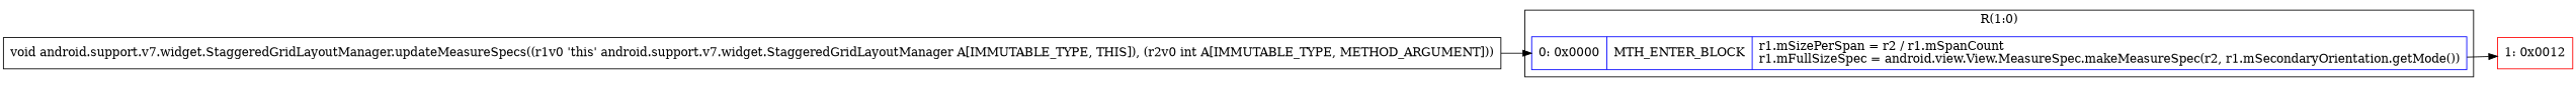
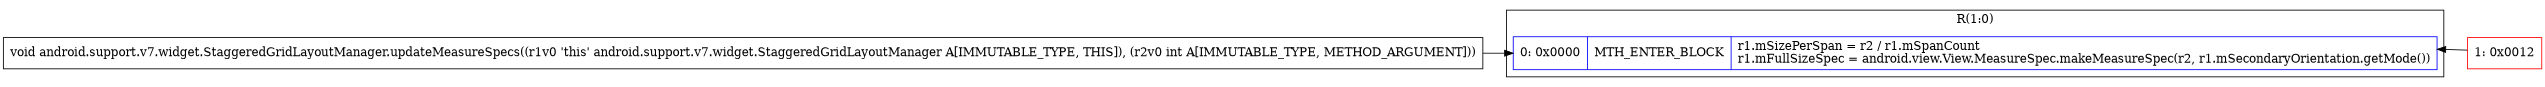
  digraph {
    rankdir=LR
    node [shape=record]
    n1 [color=blue label="{0\:\ 0x0000|MTH_ENTER_BLOCK\l|r1.mSizePerSpan = r2 \/ r1.mSpanCount\lr1.mFullSizeSpec = android.view.View.MeasureSpec.makeMeasureSpec(r2, r1.mSecondaryOrientation.getMode())\l}"]
    n2 [color=red label="{1\:\ 0x0012}"]
    n3 [label="{void android.support.v7.widget.StaggeredGridLayoutManager.updateMeasureSpecs((r1v0 'this' android.support.v7.widget.StaggeredGridLayoutManager A[IMMUTABLE_TYPE, THIS]), (r2v0 int A[IMMUTABLE_TYPE, METHOD_ARGUMENT])) }"]
    subgraph cluster_1 {
      label="R(1:0)"
      n1
    }
-   n1 -> n2
+   n2 -> n1
    n3 -> n1
  }
